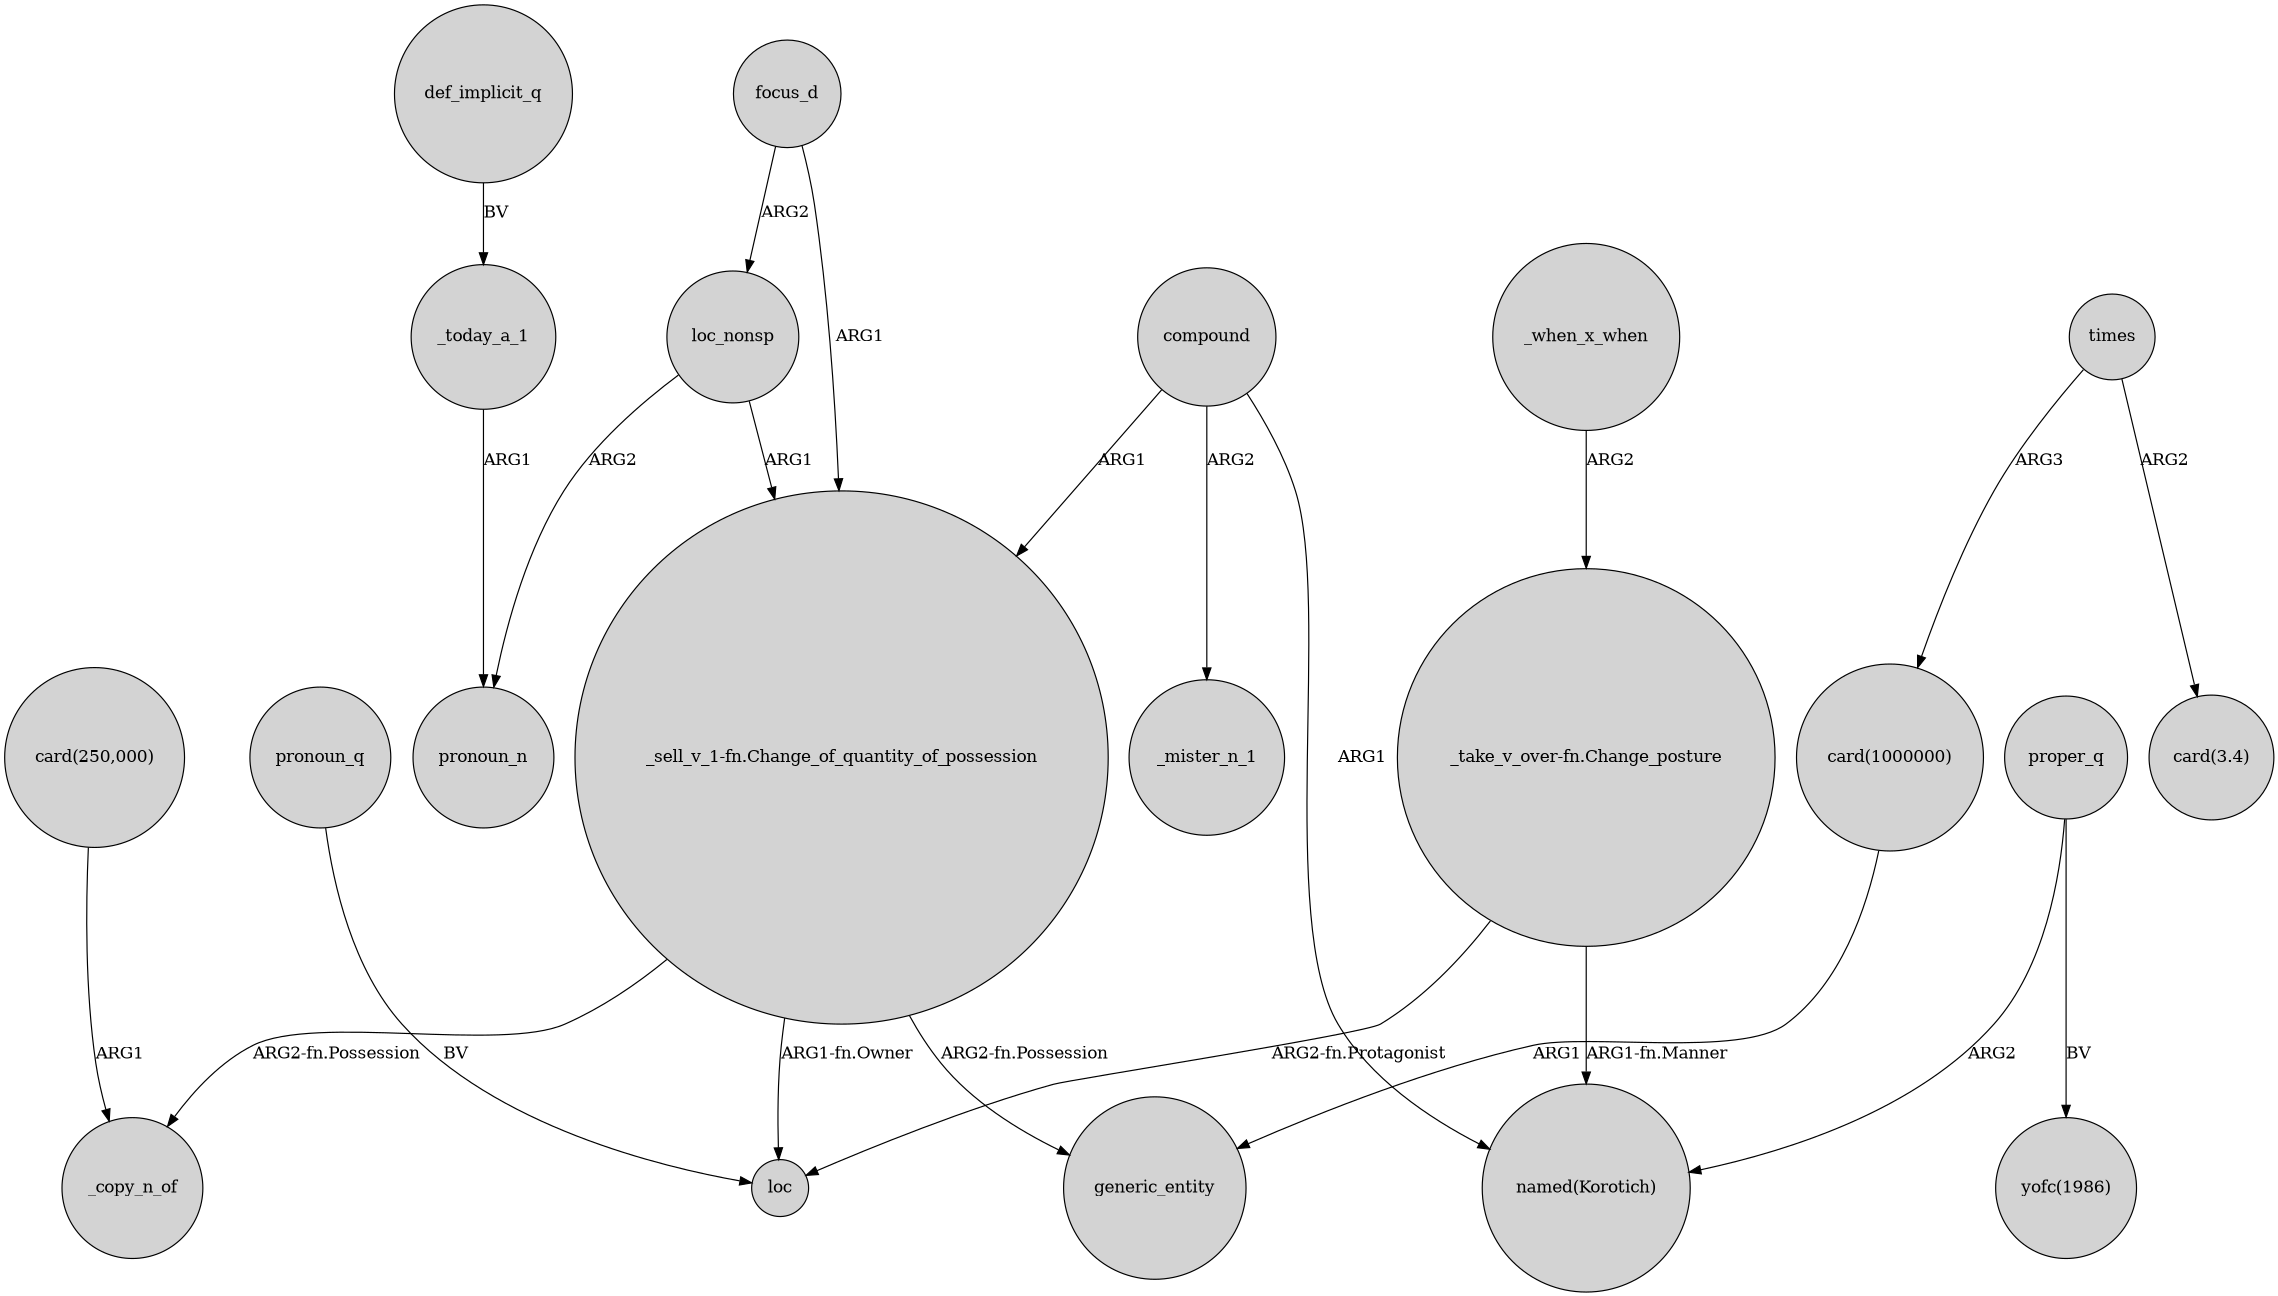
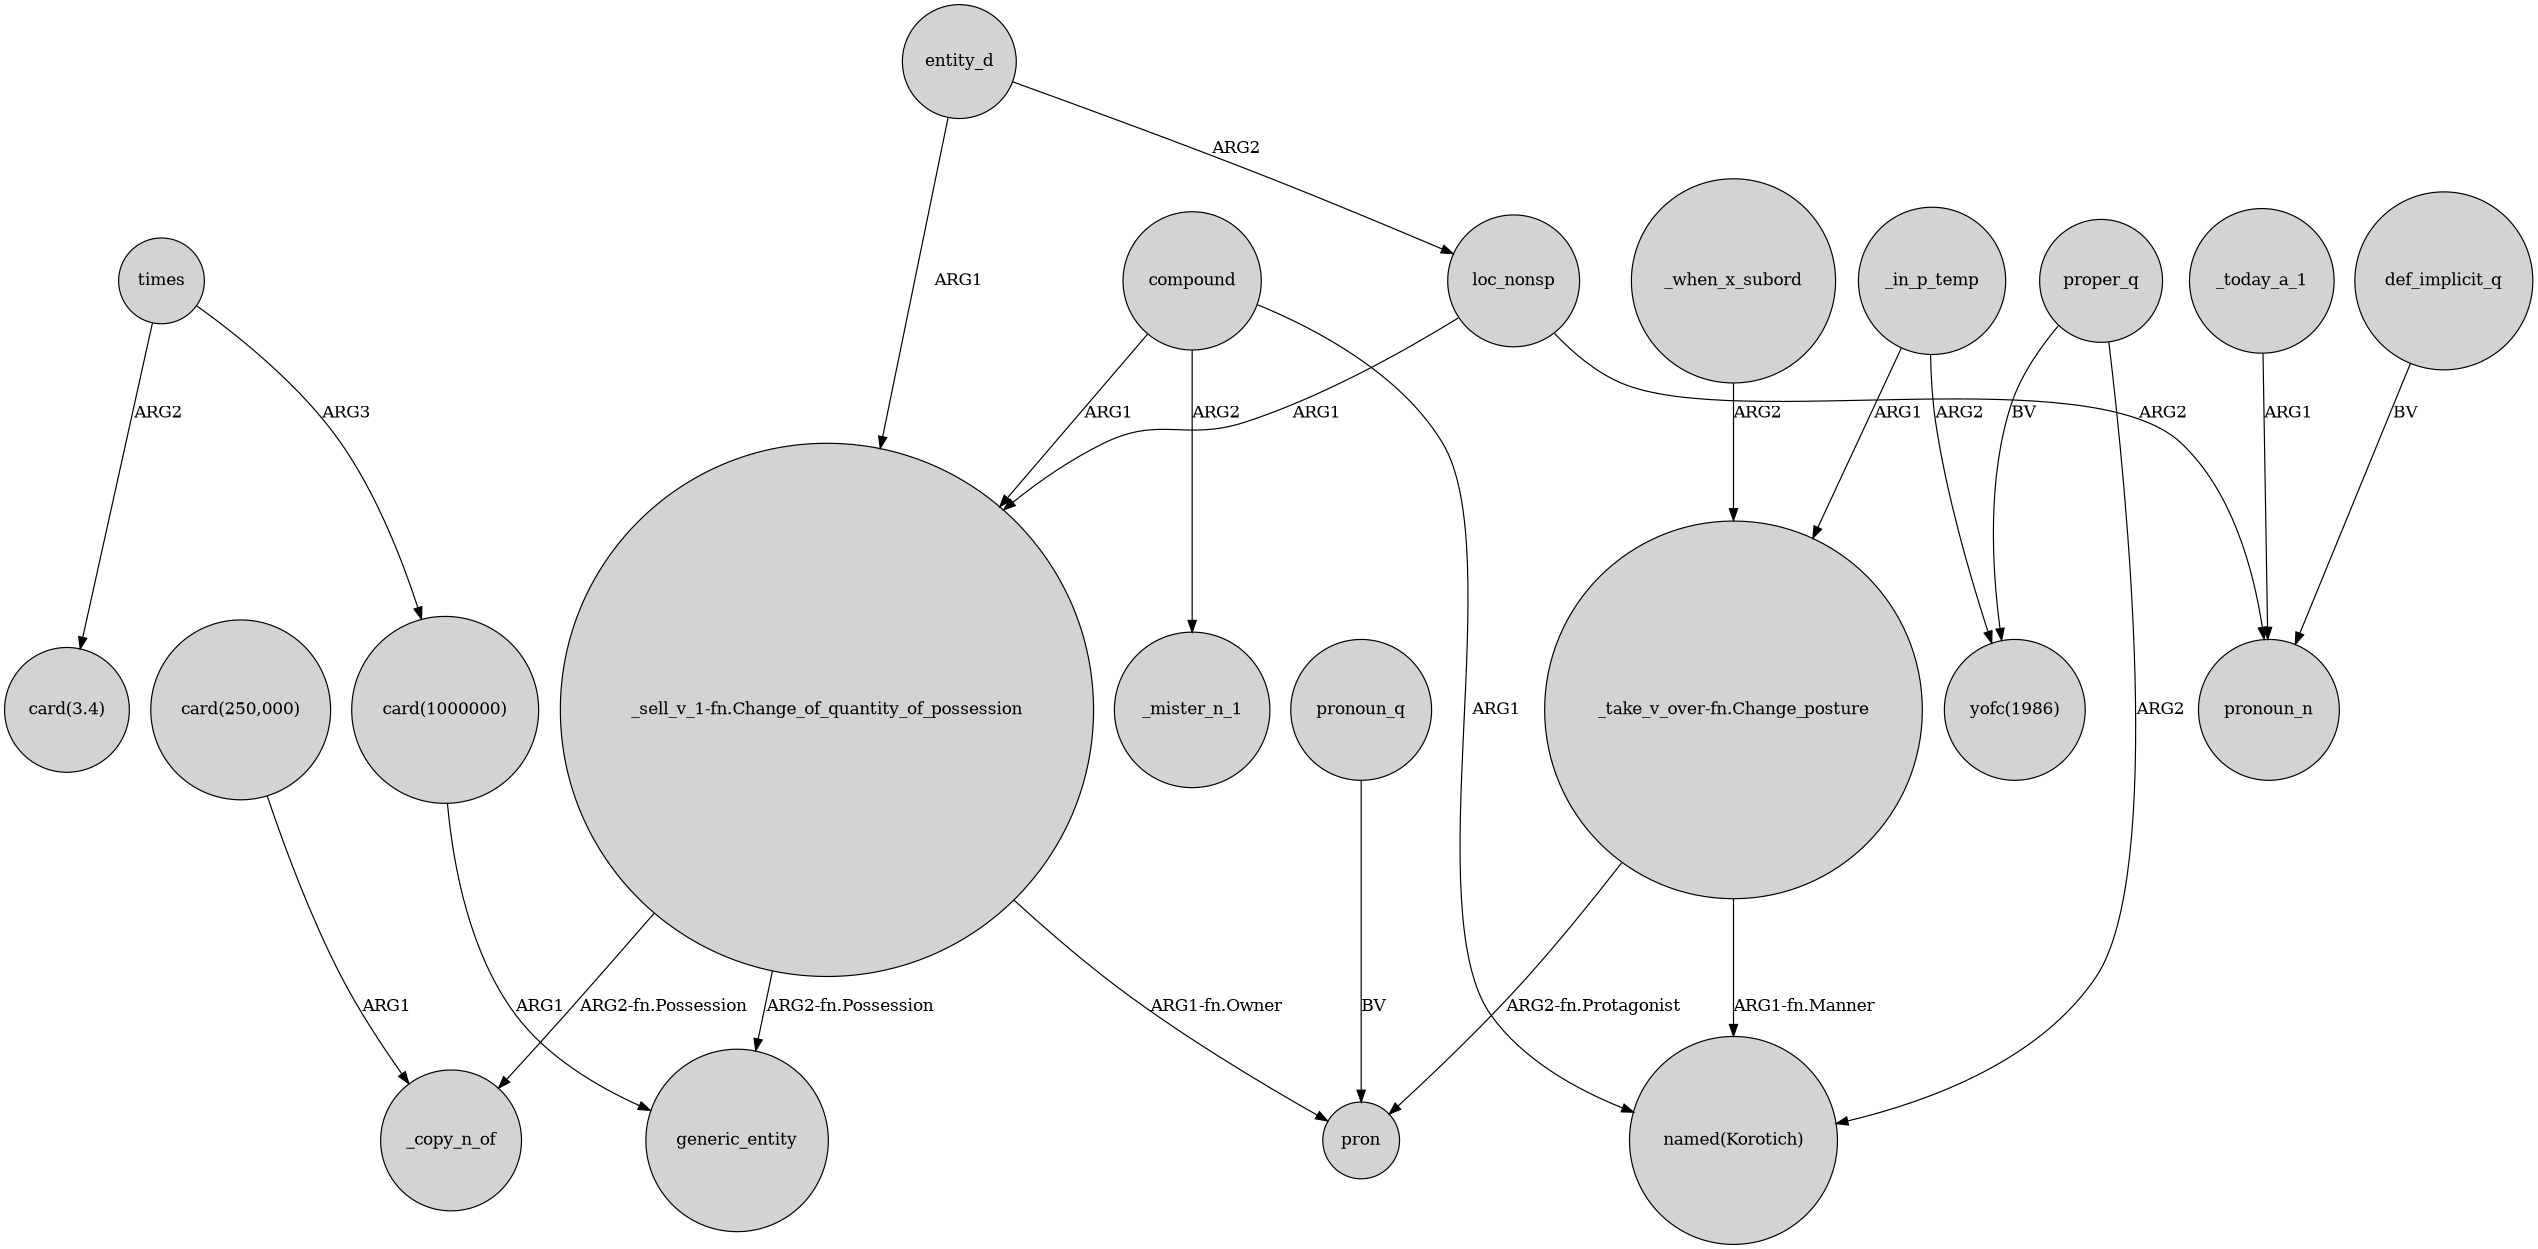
  digraph {
    node [shape=circle style=filled]
    "_sell_v_1-fn.Change_of_quantity_of_possession"
    _copy_n_of
    generic_entity
-   pron [label=loc]
+   pron
    "card(250,000)"
    compound
    _mister_n_1
    "named(Korotich)"
    proper_q
    "yofc(1986)"
+   _in_p_temp
    "_take_v_over-fn.Change_posture"
    times
    "card(1000000)"
    "card(3.4)"
-   focus_d
+   focus_d [label=entity_d]
    loc_nonsp
    n18 [label=pronoun_n]
    pronoun_q
-   _when_x_subord [label=_when_x_when]
+   _when_x_subord
    _today_a_1
    def_implicit_q
    "_sell_v_1-fn.Change_of_quantity_of_possession" -> _copy_n_of [label="ARG2-fn.Possession"]
    "_sell_v_1-fn.Change_of_quantity_of_possession" -> generic_entity [label="ARG2-fn.Possession"]
    "_sell_v_1-fn.Change_of_quantity_of_possession" -> pron [label="ARG1-fn.Owner"]
    "card(250,000)" -> _copy_n_of [label=ARG1]
    compound -> "_sell_v_1-fn.Change_of_quantity_of_possession" [label=ARG1]
    compound -> _mister_n_1 [label=ARG2]
    compound -> "named(Korotich)" [label=ARG1]
    proper_q -> "named(Korotich)" [label=ARG2]
    proper_q -> "yofc(1986)" [label=BV]
+   _in_p_temp -> "yofc(1986)" [label=ARG2]
+   _in_p_temp -> "_take_v_over-fn.Change_posture" [label=ARG1]
    "_take_v_over-fn.Change_posture" -> pron [label="ARG2-fn.Protagonist"]
    "_take_v_over-fn.Change_posture" -> "named(Korotich)" [label="ARG1-fn.Manner"]
    times -> "card(1000000)" [label=ARG3]
    times -> "card(3.4)" [label=ARG2]
    "card(1000000)" -> generic_entity [label=ARG1]
    focus_d -> "_sell_v_1-fn.Change_of_quantity_of_possession" [label=ARG1]
    focus_d -> loc_nonsp [label=ARG2]
    loc_nonsp -> "_sell_v_1-fn.Change_of_quantity_of_possession" [label=ARG1]
    loc_nonsp -> n18 [label=ARG2]
    pronoun_q -> pron [label=BV]
    _when_x_subord -> "_take_v_over-fn.Change_posture" [label=ARG2]
    _today_a_1 -> n18 [label=ARG1]
-   def_implicit_q -> _today_a_1 [label=BV]
+   def_implicit_q -> n18 [label=BV]
  }
